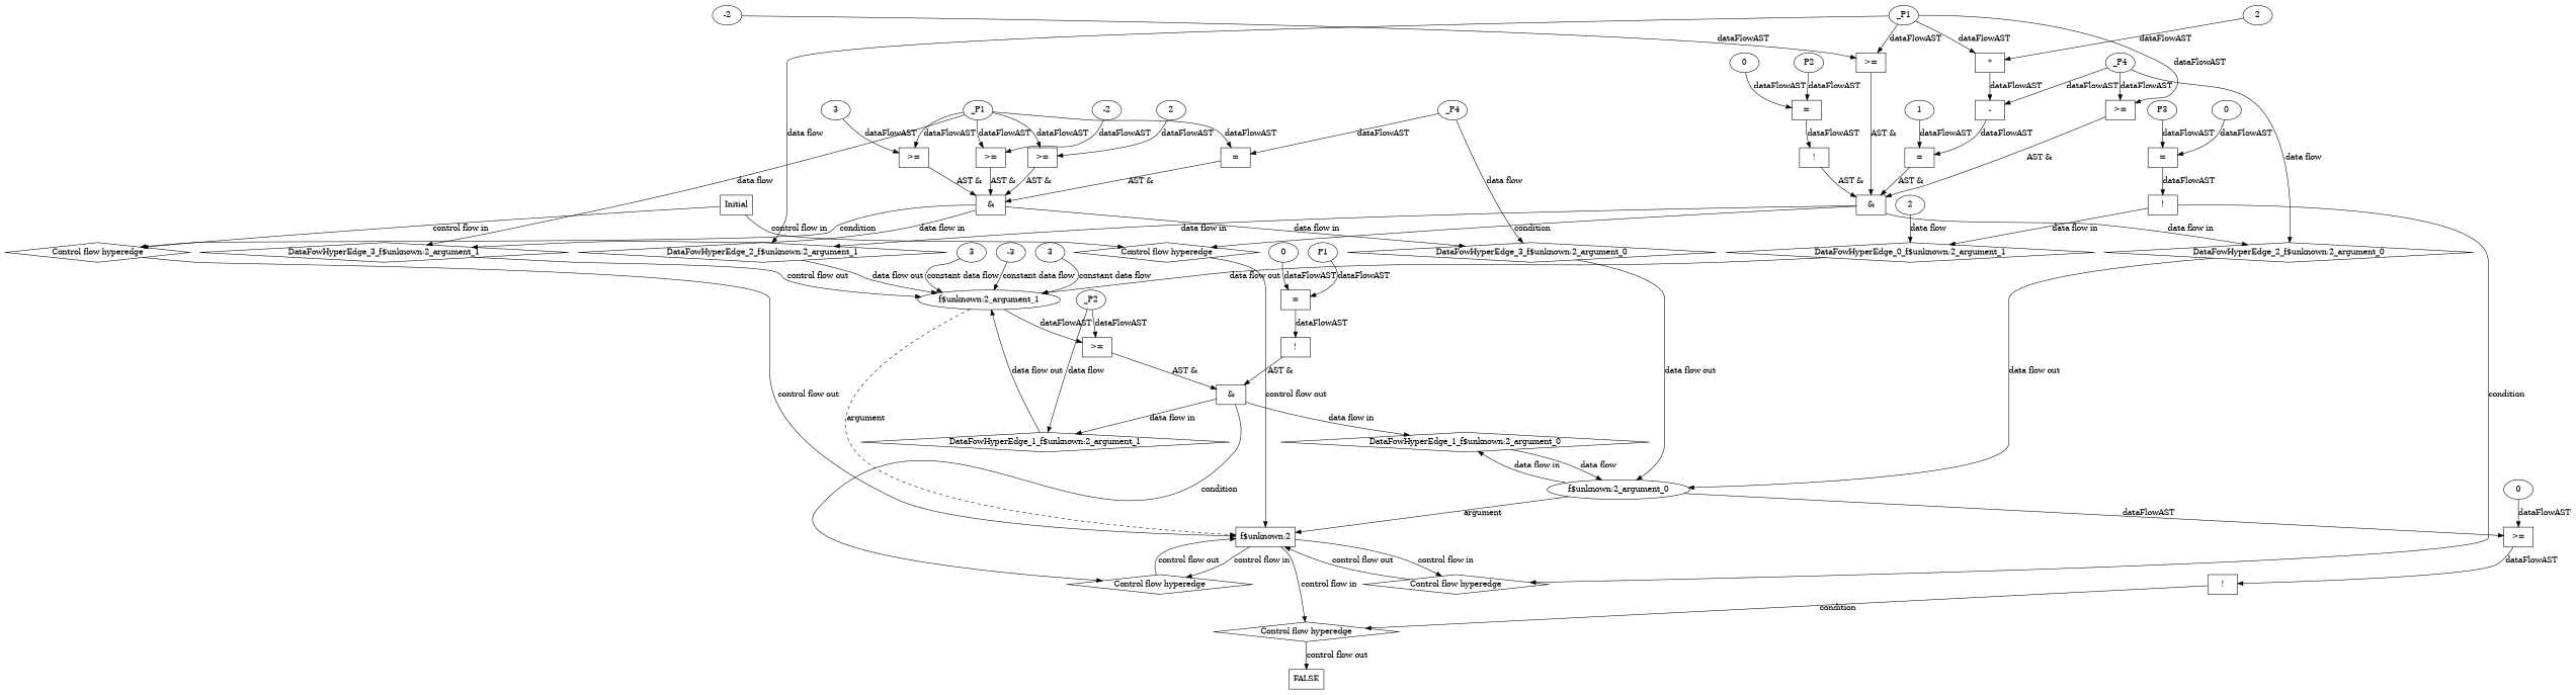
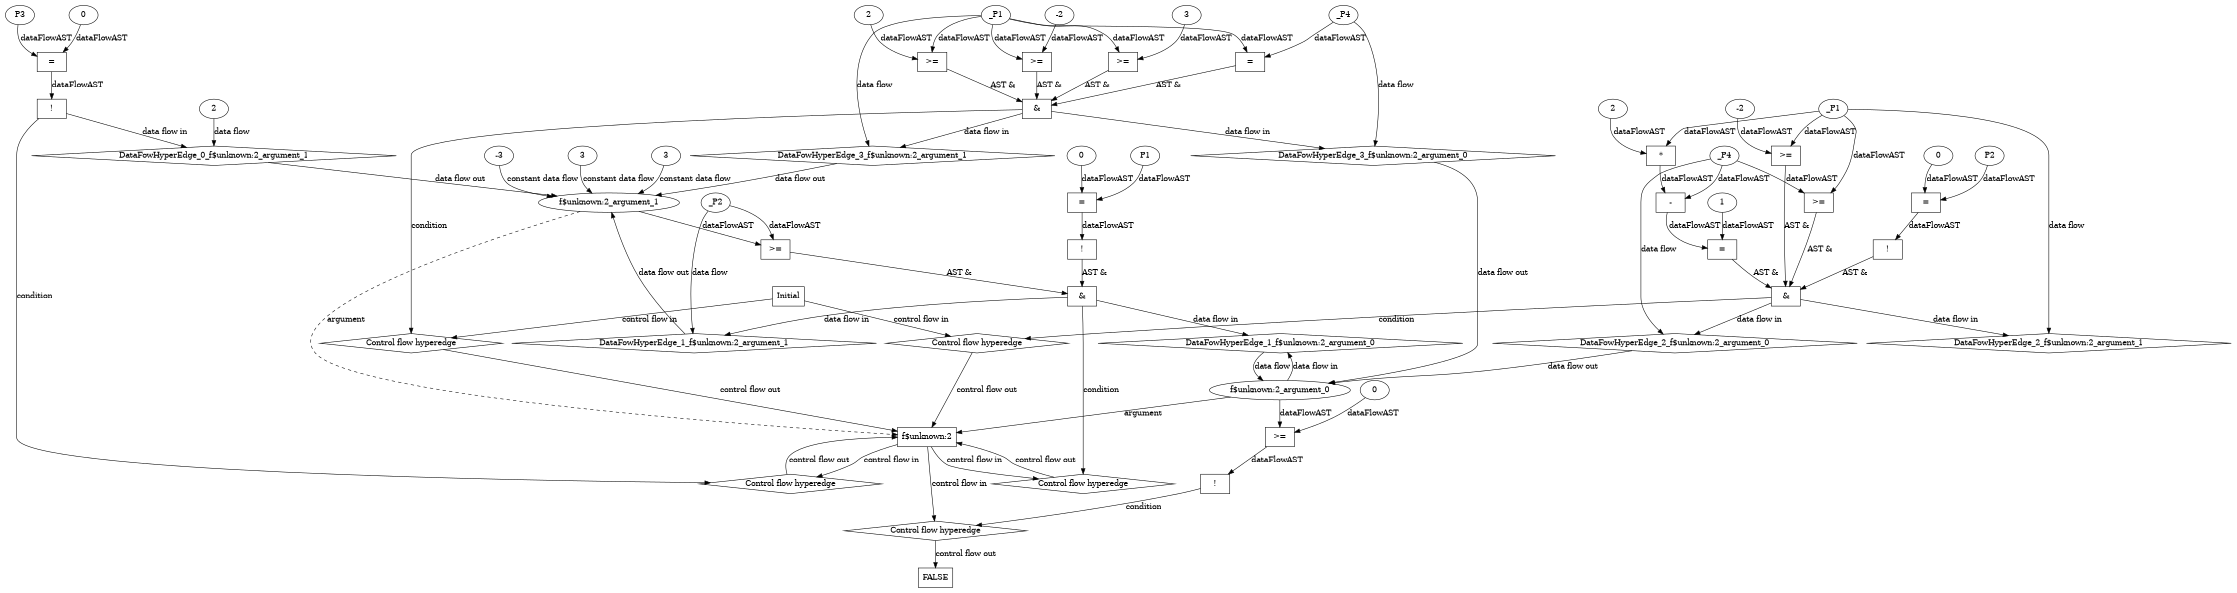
  digraph {
    node [shape=rect]
    n1 [label="f$unknown:2" nodeName="f$unknown:2"]
    n2 [label="Control flow hyperedge" nodeName=ControlFowHyperEdge_0 shape=diamond]
    n3 [label="Control flow hyperedge" nodeName=ControlFowHyperEdge_1 shape=diamond]
    n4 [label="Control flow hyperedge" nodeName=ControlFowHyperEdge_4 shape=diamond]
    n5 [label=FALSE nodeName=FALSE]
    n6 [label=Initial nodeName=Initial]
    n7 [label="Control flow hyperedge" nodeName=ControlFowHyperEdge_2 shape=diamond]
    n8 [label="Control flow hyperedge" nodeName=ControlFowHyperEdge_3 shape=diamond]
    n9 [label="f$unknown:2_argument_0" nodeName=argument0 shape=oval]
    n10 [label=">=" nodeName="xxxFALSE___f$unknown:2_4xxxguard_0_node_1"]
    n11 [label="DataFowHyperEdge_1_f$unknown:2_argument_0" nodeName="DataFowHyperEdge_1_f$unknown:2_argument_0" shape=diamond]
    n12 [label="!" nodeName="xxxFALSE___f$unknown:2_4xxxguard_0_node_0"]
    n13 [label="f$unknown:2_argument_1" nodeName=argument1 shape=oval]
    n14 [label=">=" nodeName="xxxf$unknown:2___f$unknown:2_1xxxguard1_node_0"]
    n15 [label="&" nodeName="xxxf$unknown:2___f$unknown:2_1xxx_and"]
    n16 [label="!" nodeName="xxxf$unknown:2___f$unknown:2_0xxxguard_0_node_0"]
    n17 [label="DataFowHyperEdge_0_f$unknown:2_argument_1" nodeName="DataFowHyperEdge_0_f$unknown:2_argument_1" shape=diamond]
    n18 [label="=" nodeName="xxxf$unknown:2___f$unknown:2_0xxxguard_0_node_1"]
    n19 [label=P3 nodeName="xxxf$unknown:2___f$unknown:2_0xxxguard_0_node_2" shape=""]
    n20 [label=0 nodeName="xxxf$unknown:2___f$unknown:2_0xxxguard_0_node_3" shape=""]
    n21 [label=2 nodeName="xxxf$unknown:2___f$unknown:2_0xxxdataFlow_0_node_0" shape=""]
    n22 [label="DataFowHyperEdge_1_f$unknown:2_argument_1" nodeName="DataFowHyperEdge_1_f$unknown:2_argument_1" shape=diamond]
    n23 [label="!" nodeName="xxxf$unknown:2___f$unknown:2_1xxxguard_0_node_0"]
    n24 [label="=" nodeName="xxxf$unknown:2___f$unknown:2_1xxxguard_0_node_1"]
    n25 [label=P1 nodeName="xxxf$unknown:2___f$unknown:2_1xxxguard_0_node_2" shape=""]
    n26 [label=0 nodeName="xxxf$unknown:2___f$unknown:2_1xxxguard_0_node_3" shape=""]
    n27 [label=_P2 nodeName="xxxf$unknown:2___f$unknown:2_1xxxdataFlow_0_node_0" shape=""]
    n28 [label="&" nodeName="xxxf$unknown:2___Initial_2xxx_and"]
    n29 [label="DataFowHyperEdge_2_f$unknown:2_argument_0" nodeName="DataFowHyperEdge_2_f$unknown:2_argument_0" shape=diamond]
    n30 [label="DataFowHyperEdge_2_f$unknown:2_argument_1" nodeName="DataFowHyperEdge_2_f$unknown:2_argument_1" shape=diamond]
    n31 [label="!" nodeName="xxxf$unknown:2___Initial_2xxxguard_0_node_0"]
    n32 [label="=" nodeName="xxxf$unknown:2___Initial_2xxxguard_0_node_1"]
    n33 [label=P2 nodeName="xxxf$unknown:2___Initial_2xxxguard_0_node_2" shape=""]
    n34 [label=0 nodeName="xxxf$unknown:2___Initial_2xxxguard_0_node_3" shape=""]
    n35 [label=">=" nodeName="xxxf$unknown:2___Initial_2xxxguard1_node_0"]
    n36 [label=_P1 nodeName="xxxf$unknown:2___Initial_2xxxdataFlow1_node_0" shape=""]
    n37 [label=">=" nodeName="xxxf$unknown:2___Initial_2xxxguard2_node_0"]
    n38 [label="*" nodeName="xxxf$unknown:2___Initial_2xxxguard3_node_2"]
    n39 [label="-" nodeName="xxxf$unknown:2___Initial_2xxxguard3_node_1"]
    n40 [label=_P4 nodeName="xxxf$unknown:2___Initial_2xxxdataFlow_0_node_0" shape=""]
    n41 [label="=" nodeName="xxxf$unknown:2___Initial_2xxxguard3_node_0"]
    n42 [label=-2 nodeName="xxxf$unknown:2___Initial_2xxxguard2_node_2" shape=""]
    n43 [label=2 nodeName="xxxf$unknown:2___Initial_2xxxguard3_node_3" shape=""]
    n44 [label=1 nodeName="xxxf$unknown:2___Initial_2xxxguard3_node_6" shape=""]
    n45 [label="&" nodeName="xxxf$unknown:2___Initial_3xxx_and"]
    n46 [label="DataFowHyperEdge_3_f$unknown:2_argument_0" nodeName="DataFowHyperEdge_3_f$unknown:2_argument_0" shape=diamond]
    n47 [label="DataFowHyperEdge_3_f$unknown:2_argument_1" nodeName="DataFowHyperEdge_3_f$unknown:2_argument_1" shape=diamond]
    n48 [label=">=" nodeName="xxxf$unknown:2___Initial_3xxxguard_0_node_0"]
    n49 [label=3 nodeName="xxxf$unknown:2___Initial_3xxxguard_0_node_2" shape=""]
    n50 [label=_P1 nodeName="xxxf$unknown:2___Initial_3xxxdataFlow1_node_0" shape=""]
    n51 [label=">=" nodeName="xxxf$unknown:2___Initial_3xxxguard1_node_0"]
    n52 [label=">=" nodeName="xxxf$unknown:2___Initial_3xxxguard2_node_0"]
    n53 [label="=" nodeName="xxxf$unknown:2___Initial_3xxxguard3_node_0"]
    n54 [label=2 nodeName="xxxf$unknown:2___Initial_3xxxguard1_node_2" shape=""]
    n55 [label=-2 nodeName="xxxf$unknown:2___Initial_3xxxguard2_node_2" shape=""]
    n56 [label=_P4 nodeName="xxxf$unknown:2___Initial_3xxxdataFlow_0_node_0" shape=""]
    n57 [label=0 nodeName="xxxFALSE___f$unknown:2_4xxxguard_0_node_3" shape=""]
    n58 [label=3 nodeName="xxxf$unknown:2___f$unknown:2_0xxxf$unknown:2_argument_1_constant_3" shape=""]
    n59 [label=-3 nodeName="xxxf$unknown:2___f$unknown:2_1xxxf$unknown:2_argument_1_constant_-3" shape=""]
    n60 [label=3 nodeName="xxxFALSE___f$unknown:2_4xxxf$unknown:2_argument_1_constant_3" shape=""]
    n1 -> n2 [label="control flow in"]
    n1 -> n3 [label="control flow in"]
    n1 -> n4 [label="control flow in"]
    n2 -> n1 [label="control flow out"]
    n3 -> n1 [label="control flow out"]
    n4 -> n5 [label="control flow out"]
    n6 -> n7 [label="control flow in"]
    n6 -> n8 [label="control flow in"]
    n7 -> n1 [label="control flow out"]
    n8 -> n1 [label="control flow out"]
    n9 -> n1 [label=argument style=solid]
    n9 -> n10 [label=dataFlowAST]
    n9 -> n11 [label="data flow in"]
    n10 -> n12 [label=dataFlowAST]
    n11 -> n9 [label="data flow"]
    n12 -> n4 [label=condition]
    n13 -> n1 [label=argument style=dashed]
    n13 -> n14 [label=dataFlowAST]
    n14 -> n15 [label="AST &"]
    n15 -> n3 [label=condition]
    n15 -> n11 [label="data flow in"]
    n15 -> n22 [label="data flow in"]
    n16 -> n2 [label=condition]
    n16 -> n17 [label="data flow in"]
    n17 -> n13 [label="data flow out"]
    n18 -> n16 [label=dataFlowAST]
    n19 -> n18 [label=dataFlowAST]
    n20 -> n18 [label=dataFlowAST]
    n21 -> n17 [label="data flow"]
    n22 -> n13 [label="data flow out"]
    n23 -> n15 [label="AST &"]
    n24 -> n23 [label=dataFlowAST]
    n25 -> n24 [label=dataFlowAST]
    n26 -> n24 [label=dataFlowAST]
    n27 -> n14 [label=dataFlowAST]
    n27 -> n22 [label="data flow"]
    n28 -> n7 [label=condition]
    n28 -> n29 [label="data flow in"]
    n28 -> n30 [label="data flow in"]
    n29 -> n9 [label="data flow out"]
-   n30 -> n13 [label="data flow out"]
    n31 -> n28 [label="AST &"]
    n32 -> n31 [label=dataFlowAST]
    n33 -> n32 [label=dataFlowAST]
    n34 -> n32 [label=dataFlowAST]
    n35 -> n28 [label="AST &"]
    n36 -> n30 [label="data flow"]
    n36 -> n35 [label=dataFlowAST]
    n36 -> n37 [label=dataFlowAST]
    n36 -> n38 [label=dataFlowAST]
    n37 -> n28 [label="AST &"]
    n38 -> n39 [label=dataFlowAST]
    n39 -> n41 [label=dataFlowAST]
    n40 -> n29 [label="data flow"]
    n40 -> n35 [label=dataFlowAST]
    n40 -> n39 [label=dataFlowAST]
    n41 -> n28 [label="AST &"]
    n42 -> n37 [label=dataFlowAST]
    n43 -> n38 [label=dataFlowAST]
    n44 -> n41 [label=dataFlowAST]
    n45 -> n8 [label=condition]
    n45 -> n46 [label="data flow in"]
    n45 -> n47 [label="data flow in"]
    n46 -> n9 [label="data flow out"]
-   n47 -> n13 [label="control flow out"]
+   n47 -> n13 [label="data flow out"]
    n48 -> n45 [label="AST &"]
    n49 -> n48 [label=dataFlowAST]
    n50 -> n47 [label="data flow"]
    n50 -> n48 [label=dataFlowAST]
    n50 -> n51 [label=dataFlowAST]
    n50 -> n52 [label=dataFlowAST]
    n50 -> n53 [label=dataFlowAST]
    n51 -> n45 [label="AST &"]
    n52 -> n45 [label="AST &"]
    n53 -> n45 [label="AST &"]
    n54 -> n51 [label=dataFlowAST]
    n55 -> n52 [label=dataFlowAST]
    n56 -> n46 [label="data flow"]
    n56 -> n53 [label=dataFlowAST]
    n57 -> n10 [label=dataFlowAST]
    n58 -> n13 [label="constant data flow"]
    n59 -> n13 [label="constant data flow"]
    n60 -> n13 [label="constant data flow"]
  }
